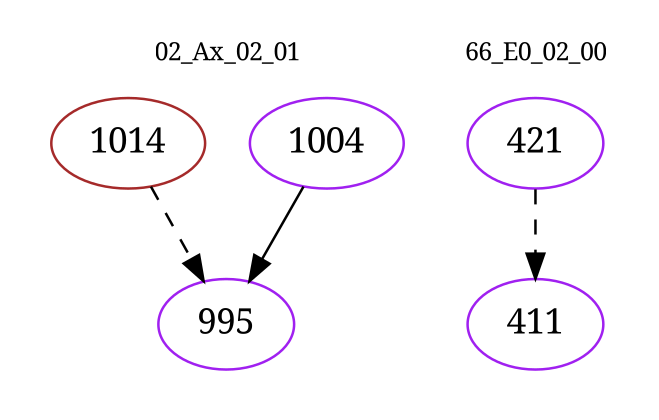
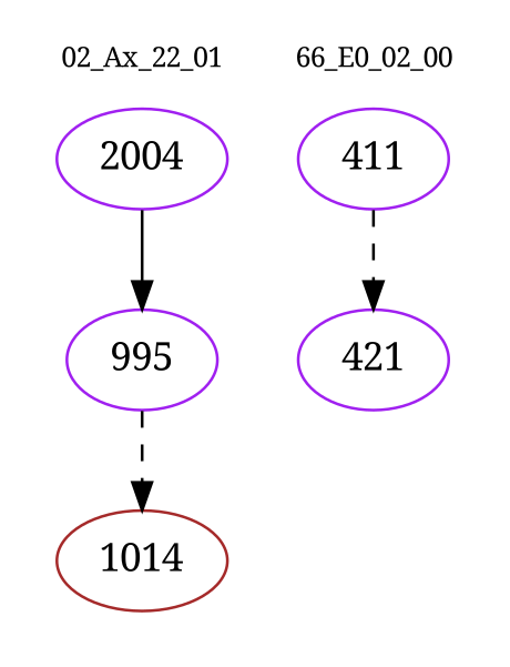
  digraph {
    fontname="Noto Serif"
    node [color=purple fontname="Noto Serif"]
    edge [color=black fontname="Noto Serif" style=dashed]
-   n1 [label=1004]
+   n1 [label=2004]
    n2 [label=995]
    n3 [color=brown label=1014]
    n4 [label=411]
    n5 [label=421]
    subgraph cluster_1 {
      color=white
      fontsize=10
-     label="02_Ax_02_01"
+     label="02_Ax_22_01"
      n1
      n2
      n3
    }
    subgraph cluster_2 {
      color=white
      fontsize=10
      label="66_E0_02_00"
      n4
      n5
    }
    n1 -> n2 [style=solid]
-   n3 -> n2
-   n5 -> n4
+   n2 -> n3
+   n4 -> n5
  }
